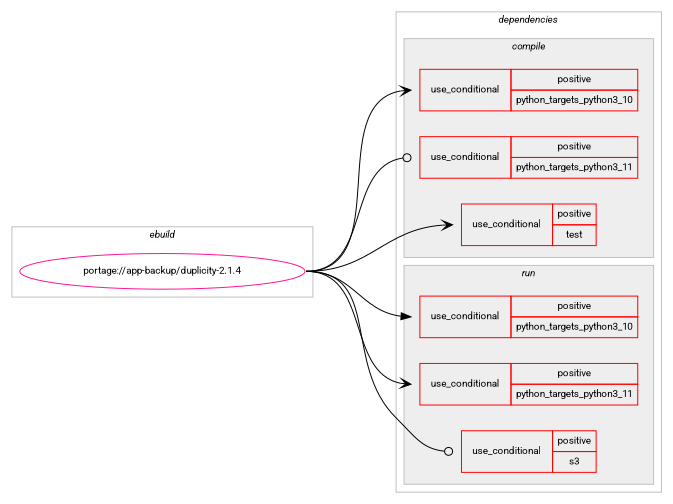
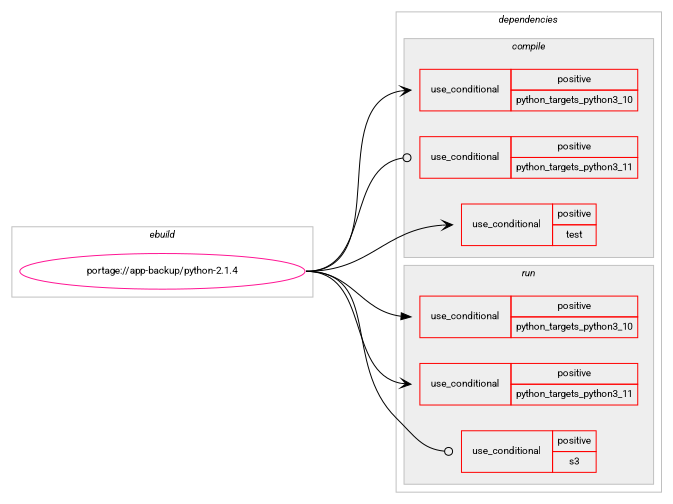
  digraph {
    compound=true
    concentrate=true
    fontname=Roboto
    fontsize=10
    newrank=true
    rankdir=LR
    ranksep=1.5
    node [color=red fontname=Roboto fontsize=10 shape=none]
    edge [arrowhead=vee headport=w style=solid tailport=e weight=20 fontname=Roboto]
-   n1 [color=deeppink label="portage://app-backup/duplicity-2.1.4" width=4 shape=""]
+   n1 [color=deeppink label="portage://app-backup/python-2.1.4" width=4 shape=""]
    n2 [label=<<TABLE BORDER="0" CELLBORDER="1" CELLSPACING="0" CELLPADDING="4"><TR><TD ROWSPAN="3" CELLPADDING="10">use_conditional</TD></TR><TR><TD>positive</TD></TR><TR><TD>python_targets_python3_10</TD></TR></TABLE>>]
    n3 [label=<<TABLE BORDER="0" CELLBORDER="1" CELLSPACING="0" CELLPADDING="4"><TR><TD ROWSPAN="3" CELLPADDING="10">use_conditional</TD></TR><TR><TD>positive</TD></TR><TR><TD>python_targets_python3_11</TD></TR></TABLE>>]
    n4 [label=<<TABLE BORDER="0" CELLBORDER="1" CELLSPACING="0" CELLPADDING="4"><TR><TD ROWSPAN="3" CELLPADDING="10">use_conditional</TD></TR><TR><TD>positive</TD></TR><TR><TD>test</TD></TR></TABLE>>]
    n5 [label=<<TABLE BORDER="0" CELLBORDER="1" CELLSPACING="0" CELLPADDING="4"><TR><TD ROWSPAN="3" CELLPADDING="10">use_conditional</TD></TR><TR><TD>positive</TD></TR><TR><TD>python_targets_python3_10</TD></TR></TABLE>>]
    n6 [label=<<TABLE BORDER="0" CELLBORDER="1" CELLSPACING="0" CELLPADDING="4"><TR><TD ROWSPAN="3" CELLPADDING="10">use_conditional</TD></TR><TR><TD>positive</TD></TR><TR><TD>python_targets_python3_11</TD></TR></TABLE>>]
    n7 [label=<<TABLE BORDER="0" CELLBORDER="1" CELLSPACING="0" CELLPADDING="4"><TR><TD ROWSPAN="3" CELLPADDING="10">use_conditional</TD></TR><TR><TD>positive</TD></TR><TR><TD>s3</TD></TR></TABLE>>]
    subgraph cluster_1 {
      color=gray
      label=<<i>ebuild</i>>
      rank=same
      n1
    }
    subgraph cluster_2 {
      color=gray
      label=<<i>dependencies</i>>
      subgraph cluster_3 {
        color=gray
        fillcolor="#eeeeee"
        label=<<i>compile</i>>
        style=filled
        subgraph sub_4 {
          color=gray
          fillcolor="#eeeeee"
          label=<<i>compile</i>>
          style=filled
          n2
        }
        subgraph sub_5 {
          color=gray
          fillcolor="#eeeeee"
          label=<<i>compile</i>>
          style=filled
          n3
        }
        subgraph sub_6 {
          color=gray
          fillcolor="#eeeeee"
          label=<<i>compile</i>>
          style=filled
          n4
        }
      }
      subgraph cluster_7 {
        color=gray
        fillcolor="#eeeeee"
        label=<<i>compile and run</i>>
        style=filled
      }
      subgraph cluster_8 {
        color=gray
        fillcolor="#eeeeee"
        label=<<i>run</i>>
        style=filled
        subgraph sub_9 {
          color=gray
          fillcolor="#eeeeee"
          label=<<i>run</i>>
          style=filled
          n5
        }
        subgraph sub_10 {
          color=gray
          fillcolor="#eeeeee"
          label=<<i>run</i>>
          style=filled
          n6
        }
        subgraph sub_11 {
          color=gray
          fillcolor="#eeeeee"
          label=<<i>run</i>>
          style=filled
          n7
        }
      }
    }
    subgraph cluster_12 {
      color=gray
      label=<<i>candidates</i>>
      rank=same
    }
    n1 -> n2
    n1 -> n3 [arrowhead=odot]
    n1 -> n4
    n1 -> n5 [arrowhead=normal]
    n1 -> n6
    n1 -> n7 [arrowhead=odot]
  }
